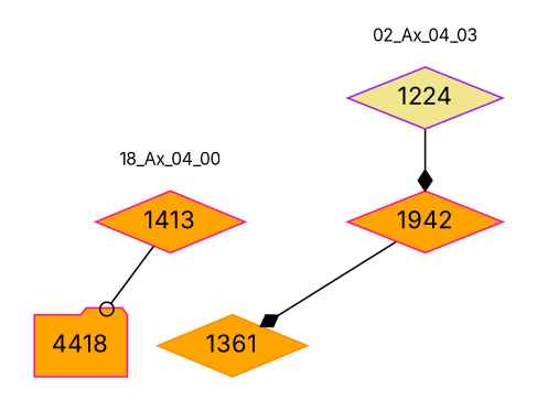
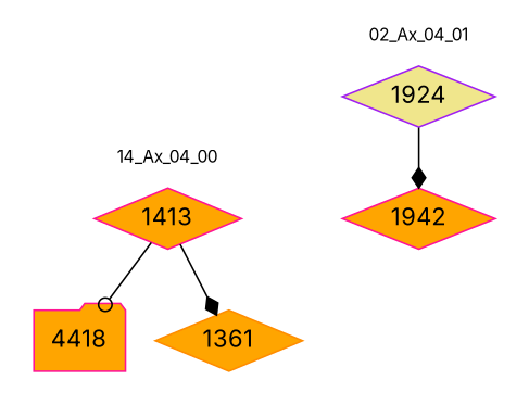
  digraph {
    fontname=Inter
    node [color=deeppink fillcolor=orange fontname=Inter shape=diamond style=filled]
    edge [arrowhead=diamond color=black fontname=Inter]
    n1 [label=1413]
    n2 [color=darkorange label=1361]
    n3 [label=4418 shape=folder]
-   n4 [color=purple fillcolor=khaki label=1224]
+   n4 [color=purple fillcolor=khaki label=1924]
    n5 [label=1942]
    subgraph cluster_1 {
      color=white
      fontsize=10
-     label="18_Ax_04_00"
+     label="14_Ax_04_00"
      n1
      n2
      n3
    }
    subgraph cluster_2 {
      color=white
      fontsize=10
-     label="02_Ax_04_03"
+     label="02_Ax_04_01"
      n4
      n5
    }
-   n5 -> n2
+   n1 -> n2
    n1 -> n3 [arrowhead=odot]
    n4 -> n5
  }
